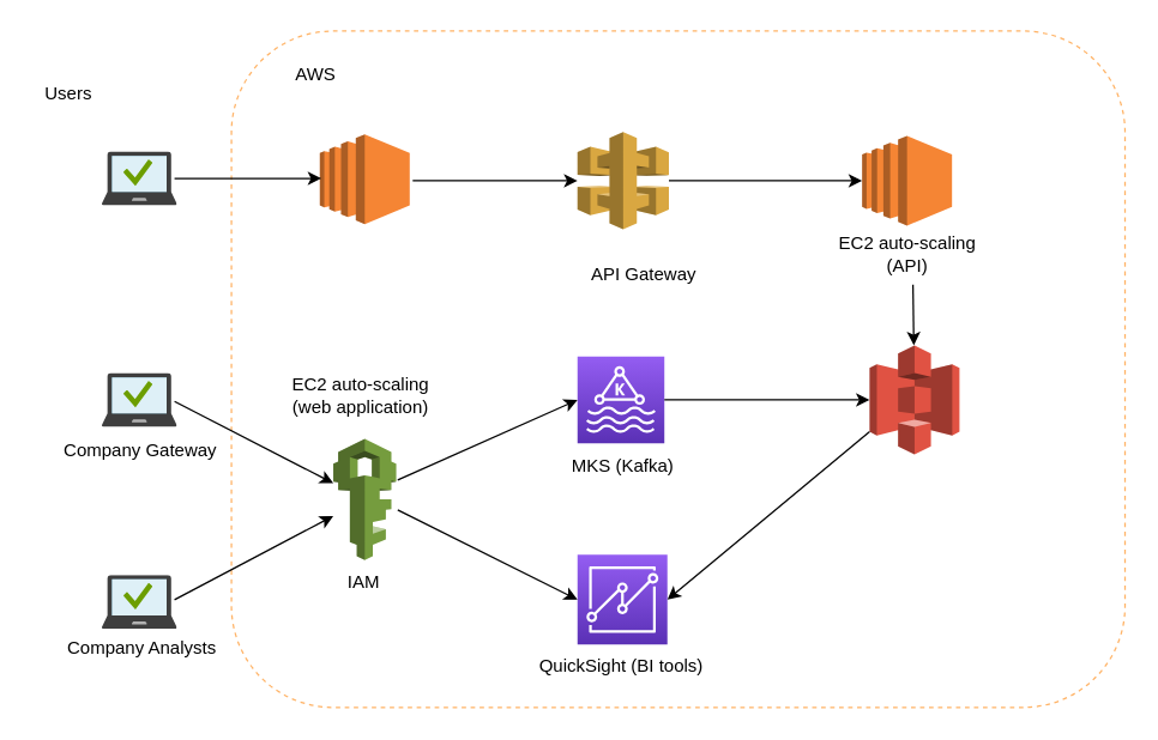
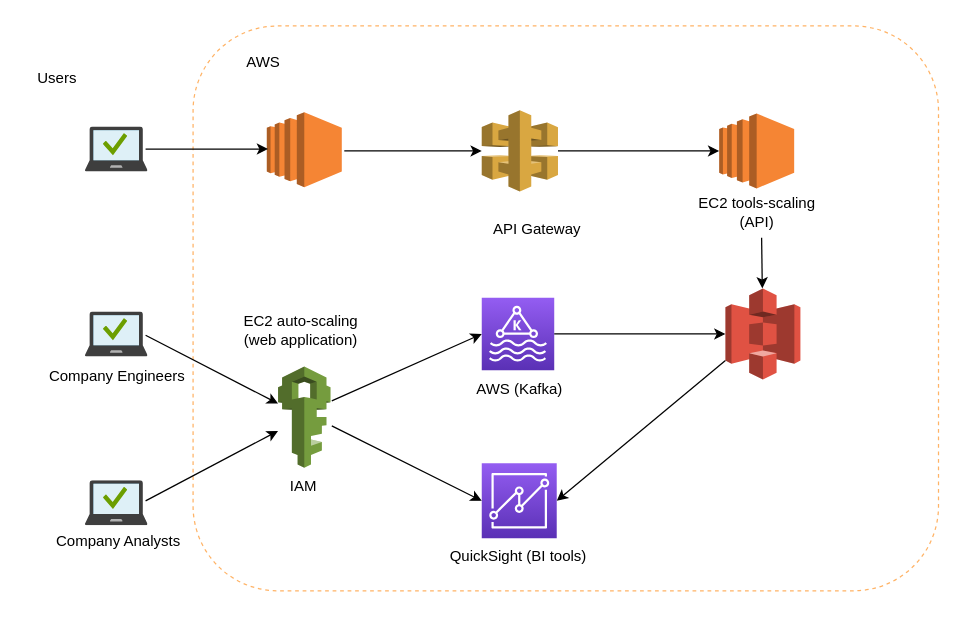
  <mxCell id="0" />
  <mxCell id="1" parent="0" />
  <mxCell id="2" value="" style="rounded=1;whiteSpace=wrap;html=1;dashed=1;strokeColor=#FFB366;fillColor=none;" vertex="1" parent="1"><mxGeometry x="154" y="20" width="596.5" height="452" as="geometry" /></mxCell>
  <mxCell id="3" value="AWS" style="text;html=1;align=center;verticalAlign=middle;resizable=0;points=[];autosize=1;strokeColor=none;fillColor=none;" vertex="1" parent="1"><mxGeometry x="185" y="34" width="50" height="30" as="geometry" /></mxCell>
  <mxCell id="4" value="" style="sketch=0;aspect=fixed;html=1;points=[];align=center;image;fontSize=12;image=img/lib/mscae/Managed_Desktop.svg;dashed=1;strokeColor=#FFB366;fillColor=none;" vertex="1" parent="1"><mxGeometry x="68" y="101" width="50" height="36" as="geometry" /></mxCell>
  <mxCell id="5" value="Users" style="text;html=1;align=center;verticalAlign=middle;resizable=0;points=[];autosize=1;strokeColor=none;fillColor=none;" vertex="1" parent="1"><mxGeometry x="20" y="47" width="50" height="30" as="geometry" /></mxCell>
  <mxCell id="6" value="" style="sketch=0;aspect=fixed;html=1;points=[];align=center;image;fontSize=12;image=img/lib/mscae/Managed_Desktop.svg;dashed=1;strokeColor=#FFB366;fillColor=none;" vertex="1" parent="1"><mxGeometry x="68" y="249" width="50" height="36" as="geometry" /></mxCell>
- <mxCell id="7" value="Company Gateway" style="text;html=1;align=center;verticalAlign=middle;resizable=0;points=[];autosize=1;strokeColor=none;fillColor=none;" vertex="1" parent="1"><mxGeometry x="28" y="286" width="130" height="30" as="geometry" /></mxCell>
+ <mxCell id="7" value="Company Engineers" style="text;html=1;align=center;verticalAlign=middle;resizable=0;points=[];autosize=1;strokeColor=none;fillColor=none;" vertex="1" parent="1"><mxGeometry x="28" y="286" width="130" height="30" as="geometry" /></mxCell>
  <mxCell id="8" value="" style="outlineConnect=0;dashed=0;verticalLabelPosition=bottom;verticalAlign=top;align=center;html=1;shape=mxgraph.aws3.ec2;fillColor=#F58534;gradientColor=none;strokeColor=#FFB366;" vertex="1" parent="1"><mxGeometry x="213" y="89" width="60" height="60" as="geometry" /></mxCell>
  <mxCell id="9" value="EC2 auto-scaling&lt;br&gt;(web application)" style="text;html=1;align=center;verticalAlign=middle;resizable=0;points=[];autosize=1;strokeColor=none;fillColor=none;" vertex="1" parent="1"><mxGeometry x="185" y="244" width="110" height="40" as="geometry" /></mxCell>
  <mxCell id="10" value="" style="sketch=0;points=[[0,0,0],[0.25,0,0],[0.5,0,0],[0.75,0,0],[1,0,0],[0,1,0],[0.25,1,0],[0.5,1,0],[0.75,1,0],[1,1,0],[0,0.25,0],[0,0.5,0],[0,0.75,0],[1,0.25,0],[1,0.5,0],[1,0.75,0]];outlineConnect=0;fontColor=#232F3E;gradientColor=#945DF2;gradientDirection=north;fillColor=#5A30B5;strokeColor=#ffffff;dashed=0;verticalLabelPosition=bottom;verticalAlign=top;align=center;html=1;fontSize=12;fontStyle=0;aspect=fixed;shape=mxgraph.aws4.resourceIcon;resIcon=mxgraph.aws4.managed_streaming_for_kafka;" vertex="1" parent="1"><mxGeometry x="385" y="237.5" width="58" height="58" as="geometry" /></mxCell>
- <mxCell id="11" value="MKS (Kafka)" style="text;html=1;align=center;verticalAlign=middle;resizable=0;points=[];autosize=1;strokeColor=none;fillColor=none;" vertex="1" parent="1"><mxGeometry x="370" y="295.5" width="90" height="30" as="geometry" /></mxCell>
+ <mxCell id="11" value="AWS (Kafka)" style="text;html=1;align=center;verticalAlign=middle;resizable=0;points=[];autosize=1;strokeColor=none;fillColor=none;" vertex="1" parent="1"><mxGeometry x="370" y="295.5" width="90" height="30" as="geometry" /></mxCell>
  <mxCell id="12" value="" style="endArrow=classic;html=1;rounded=0;exitX=0.96;exitY=0.556;exitDx=0;exitDy=0;exitPerimeter=0;" edge="1" parent="1" target="25"><mxGeometry width="50" height="50" relative="1" as="geometry"><mxPoint x="116" y="267.516" as="sourcePoint" /><mxPoint x="214" y="267.5" as="targetPoint" /></mxGeometry></mxCell>
  <mxCell id="13" value="" style="outlineConnect=0;dashed=0;verticalLabelPosition=bottom;verticalAlign=top;align=center;html=1;shape=mxgraph.aws3.s3;fillColor=#E05243;gradientColor=none;strokeColor=#FFB366;" vertex="1" parent="1"><mxGeometry x="580" y="230" width="60" height="73" as="geometry" /></mxCell>
  <mxCell id="14" value="" style="endArrow=classic;html=1;rounded=0;" edge="1" parent="1"><mxGeometry width="50" height="50" relative="1" as="geometry"><mxPoint x="275" y="120" as="sourcePoint" /><mxPoint x="385" y="120" as="targetPoint" /></mxGeometry></mxCell>
  <mxCell id="15" value="" style="endArrow=classic;html=1;rounded=0;exitX=1;exitY=0.5;exitDx=0;exitDy=0;exitPerimeter=0;" edge="1" parent="1" source="10" target="13"><mxGeometry width="50" height="50" relative="1" as="geometry"><mxPoint x="272" y="278" as="sourcePoint" /><mxPoint x="455" y="280" as="targetPoint" /></mxGeometry></mxCell>
  <mxCell id="16" value="" style="sketch=0;points=[[0,0,0],[0.25,0,0],[0.5,0,0],[0.75,0,0],[1,0,0],[0,1,0],[0.25,1,0],[0.5,1,0],[0.75,1,0],[1,1,0],[0,0.25,0],[0,0.5,0],[0,0.75,0],[1,0.25,0],[1,0.5,0],[1,0.75,0]];outlineConnect=0;fontColor=#232F3E;gradientColor=#945DF2;gradientDirection=north;fillColor=#5A30B5;strokeColor=#ffffff;dashed=0;verticalLabelPosition=bottom;verticalAlign=top;align=center;html=1;fontSize=12;fontStyle=0;aspect=fixed;shape=mxgraph.aws4.resourceIcon;resIcon=mxgraph.aws4.quicksight;" vertex="1" parent="1"><mxGeometry x="385" y="370" width="60" height="60" as="geometry" /></mxCell>
  <mxCell id="17" value="" style="sketch=0;aspect=fixed;html=1;points=[];align=center;image;fontSize=12;image=img/lib/mscae/Managed_Desktop.svg;dashed=1;strokeColor=#FFB366;fillColor=none;" vertex="1" parent="1"><mxGeometry x="68" y="384" width="50" height="36" as="geometry" /></mxCell>
  <mxCell id="18" value="Company Analysts" style="text;html=1;align=center;verticalAlign=middle;resizable=0;points=[];autosize=1;strokeColor=none;fillColor=none;" vertex="1" parent="1"><mxGeometry x="34" y="418" width="120" height="30" as="geometry" /></mxCell>
  <mxCell id="19" value="" style="endArrow=classic;html=1;rounded=0;exitX=0.96;exitY=0.556;exitDx=0;exitDy=0;exitPerimeter=0;" edge="1" parent="1" target="25"><mxGeometry width="50" height="50" relative="1" as="geometry"><mxPoint x="116" y="400.016" as="sourcePoint" /><mxPoint x="214" y="400" as="targetPoint" /></mxGeometry></mxCell>
  <mxCell id="20" value="" style="endArrow=classic;html=1;rounded=0;exitX=0.96;exitY=0.556;exitDx=0;exitDy=0;exitPerimeter=0;entryX=0;entryY=0.5;entryDx=0;entryDy=0;entryPerimeter=0;" edge="1" parent="1"><mxGeometry width="50" height="50" relative="1" as="geometry"><mxPoint x="116" y="118.516" as="sourcePoint" /><mxPoint x="214" y="118.5" as="targetPoint" /></mxGeometry></mxCell>
  <mxCell id="21" value="QuickSight (BI tools)" style="text;html=1;align=center;verticalAlign=middle;resizable=0;points=[];autosize=1;strokeColor=none;fillColor=none;" vertex="1" parent="1"><mxGeometry x="349" y="430" width="130" height="30" as="geometry" /></mxCell>
  <mxCell id="22" value="" style="endArrow=classic;html=1;rounded=0;entryX=1;entryY=0.5;entryDx=0;entryDy=0;entryPerimeter=0;exitX=0;exitY=0.79;exitDx=0;exitDy=0;exitPerimeter=0;" edge="1" parent="1" source="13" target="16"><mxGeometry width="50" height="50" relative="1" as="geometry"><mxPoint x="355" y="320" as="sourcePoint" /><mxPoint x="365" y="250" as="targetPoint" /></mxGeometry></mxCell>
  <mxCell id="23" value="" style="outlineConnect=0;dashed=0;verticalLabelPosition=bottom;verticalAlign=top;align=center;html=1;shape=mxgraph.aws3.api_gateway;fillColor=#D9A741;gradientColor=none;strokeColor=#FFB366;" vertex="1" parent="1"><mxGeometry x="385" y="87.5" width="61" height="65" as="geometry" /></mxCell>
  <mxCell id="24" value="API Gateway" style="text;html=1;align=center;verticalAlign=middle;resizable=0;points=[];autosize=1;strokeColor=none;fillColor=none;" vertex="1" parent="1"><mxGeometry x="383.5" y="167.5" width="90" height="30" as="geometry" /></mxCell>
  <mxCell id="25" value="" style="outlineConnect=0;dashed=0;verticalLabelPosition=bottom;verticalAlign=top;align=center;html=1;shape=mxgraph.aws3.iam;fillColor=#759C3E;gradientColor=none;strokeColor=#FFB366;" vertex="1" parent="1"><mxGeometry x="222" y="292.5" width="42" height="81" as="geometry" /></mxCell>
  <mxCell id="26" value="IAM" style="text;html=1;align=center;verticalAlign=middle;resizable=0;points=[];autosize=1;strokeColor=none;fillColor=none;" vertex="1" parent="1"><mxGeometry x="222" y="373.5" width="40" height="30" as="geometry" /></mxCell>
  <mxCell id="27" value="" style="endArrow=classic;html=1;rounded=0;entryX=0;entryY=0.5;entryDx=0;entryDy=0;entryPerimeter=0;" edge="1" parent="1" target="10"><mxGeometry width="50" height="50" relative="1" as="geometry"><mxPoint x="265" y="320" as="sourcePoint" /><mxPoint x="365" y="280" as="targetPoint" /></mxGeometry></mxCell>
  <mxCell id="28" value="" style="endArrow=classic;html=1;rounded=0;entryX=0;entryY=0.5;entryDx=0;entryDy=0;entryPerimeter=0;" edge="1" parent="1" target="16"><mxGeometry width="50" height="50" relative="1" as="geometry"><mxPoint x="265" y="340" as="sourcePoint" /><mxPoint x="365" y="220" as="targetPoint" /></mxGeometry></mxCell>
  <mxCell id="29" value="" style="outlineConnect=0;dashed=0;verticalLabelPosition=bottom;verticalAlign=top;align=center;html=1;shape=mxgraph.aws3.ec2;fillColor=#F58534;gradientColor=none;strokeColor=#FFB366;" vertex="1" parent="1"><mxGeometry x="575" y="90" width="60" height="60" as="geometry" /></mxCell>
- <mxCell id="30" value="EC2 auto-scaling&lt;br&gt;(API)" style="text;html=1;align=center;verticalAlign=middle;resizable=0;points=[];autosize=1;strokeColor=none;fillColor=none;" vertex="1" parent="1"><mxGeometry x="550" y="149" width="110" height="40" as="geometry" /></mxCell>
+ <mxCell id="30" value="EC2 tools-scaling&lt;br&gt;(API)" style="text;html=1;align=center;verticalAlign=middle;resizable=0;points=[];autosize=1;strokeColor=none;fillColor=none;" vertex="1" parent="1"><mxGeometry x="550" y="149" width="110" height="40" as="geometry" /></mxCell>
  <mxCell id="31" value="" style="endArrow=classic;html=1;rounded=0;" edge="1" parent="1" source="23" target="29"><mxGeometry width="50" height="50" relative="1" as="geometry"><mxPoint x="485" y="140" as="sourcePoint" /><mxPoint x="535" y="90" as="targetPoint" /><Array as="points"><mxPoint x="575" y="120" /></Array></mxGeometry></mxCell>
  <mxCell id="32" value="" style="endArrow=classic;html=1;rounded=0;exitX=0.536;exitY=1.013;exitDx=0;exitDy=0;exitPerimeter=0;" edge="1" parent="1" source="30" target="13"><mxGeometry width="50" height="50" relative="1" as="geometry"><mxPoint x="305" y="280" as="sourcePoint" /><mxPoint x="355" y="230" as="targetPoint" /></mxGeometry></mxCell>
